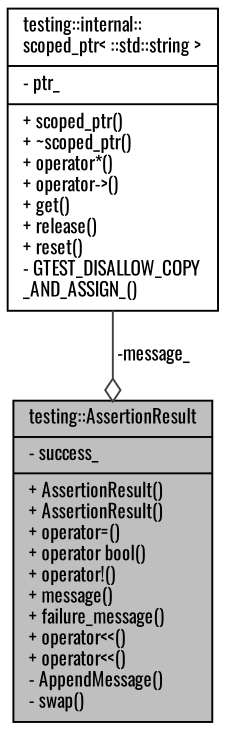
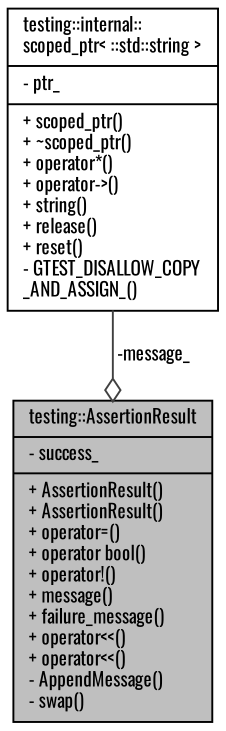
  digraph {
    fontname=Oswald
    node [color=black fontname=Oswald fontsize=10 shape=record style=filled]
    n1 [fillcolor=grey75 fontcolor=black height=0.2 label="{testing::AssertionResult\n|- success_\l|+ AssertionResult()\l+ AssertionResult()\l+ operator=()\l+ operator bool()\l+ operator!()\l+ message()\l+ failure_message()\l+ operator\<\<()\l+ operator\<\<()\l- AppendMessage()\l- swap()\l}" width=0.4]
-   n2 [fillcolor=white height=0.2 label="{testing::internal::\lscoped_ptr\< ::std::string \>\n|- ptr_\l|+ scoped_ptr()\l+ ~scoped_ptr()\l+ operator*()\l+ operator-\>()\l+ get()\l+ release()\l+ reset()\l- GTEST_DISALLOW_COPY\l_AND_ASSIGN_()\l}" width=0.4]
+   n2 [fillcolor=white height=0.2 label="{testing::internal::\lscoped_ptr\< ::std::string \>\n|- ptr_\l|+ scoped_ptr()\l+ ~scoped_ptr()\l+ operator*()\l+ operator-\>()\l+ string()\l+ release()\l+ reset()\l- GTEST_DISALLOW_COPY\l_AND_ASSIGN_()\l}" width=0.4]
    n2 -> n1 [arrowhead=odiamond color=grey25 fontname=Oswald fontsize=10 label=" -message_" labelfontname=Helvetica labelfontsize=10 style=solid]
  }
